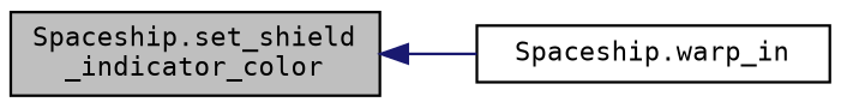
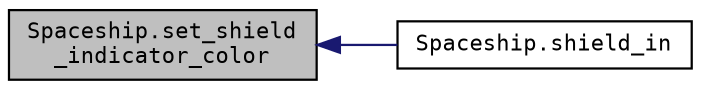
  digraph {
    rankdir=LR
    fontname="DejaVu Sans Mono"
    node [color=black fontname="DejaVu Sans Mono" fontsize=10 shape=record style=filled]
    n1 [fillcolor=grey75 fontcolor=black height=0.2 label="Spaceship.set_shield\l_indicator_color" width=0.4]
-   n2 [fillcolor=white height=0.2 label="Spaceship.warp_in" width=0.4]
+   n2 [fillcolor=white height=0.2 label="Spaceship.shield_in" width=0.4]
    n1 -> n2 [color=midnightblue dir=back fontname="DejaVu Sans Mono" fontsize=10 labelfontname=Helvetica labelfontsize=10 style=solid]
  }
